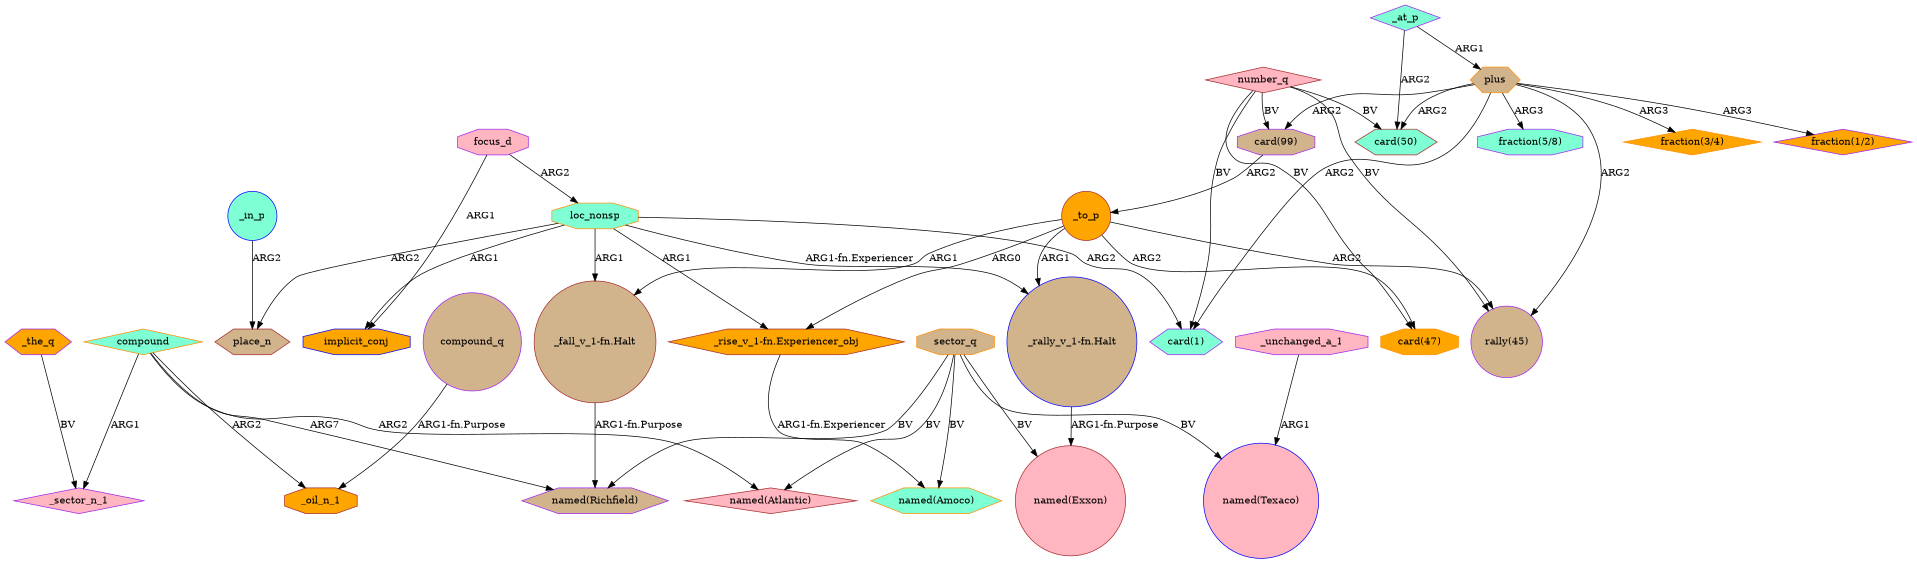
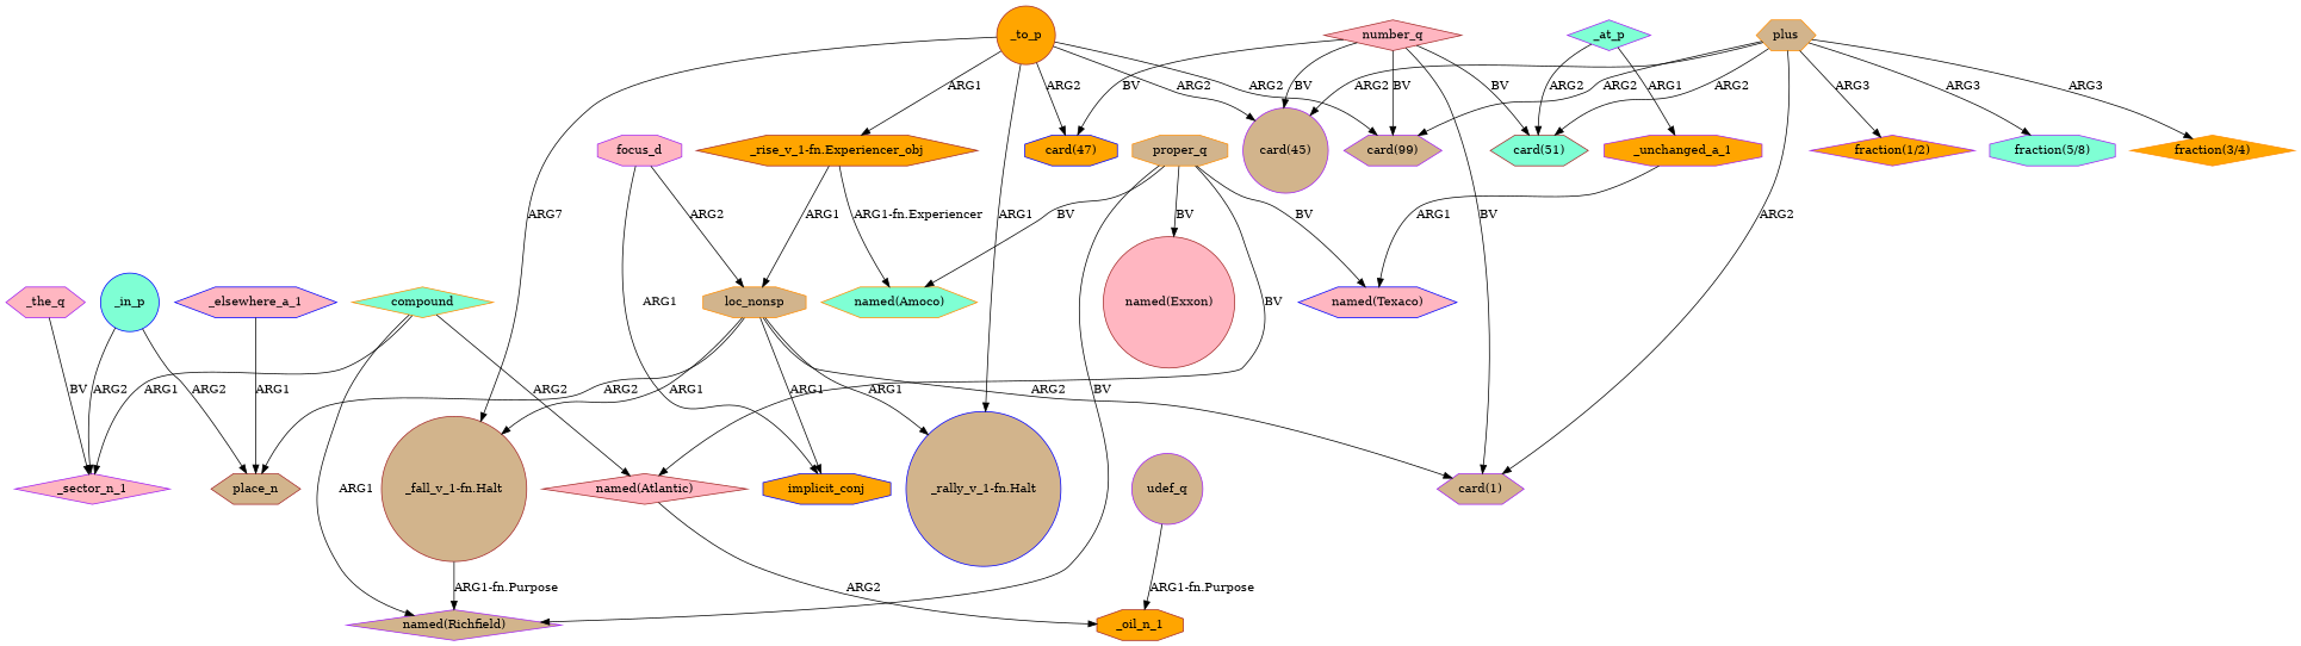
  digraph {
    fontname="DejaVu Serif"
    node [color=purple fillcolor=tan fontname="DejaVu Serif" shape=hexagon style=filled]
    edge [fontname="DejaVu Serif"]
-   _the_q [fillcolor=orange]
+   _the_q [fillcolor=lightpink]
    _sector_n_1 [fillcolor=lightpink shape=diamond]
    place_n [color=brown]
-   proper_q [color=darkorange shape=octagon label=sector_q]
+   proper_q [color=darkorange shape=octagon]
    "named(Atlantic)" [color=brown fillcolor=lightpink shape=diamond]
    "named(Amoco)" [color=darkorange fillcolor=aquamarine]
-   "named(Texaco)" [color=blue fillcolor=lightpink shape=circle]
+   "named(Texaco)" [color=blue fillcolor=lightpink]
    "named(Exxon)" [color=brown fillcolor=lightpink shape=circle]
-   "named(Richfield)"
-   loc_nonsp [color=darkorange fillcolor=aquamarine shape=octagon]
+   "named(Richfield)" [shape=diamond]
+   loc_nonsp [color=darkorange shape=octagon]
    "_rise_v_1-fn.Experiencer_obj" [color=brown fillcolor=orange]
-   "card(1)" [fillcolor=aquamarine]
+   "card(1)"
    "_rally_v_1-fn.Halt" [color=blue shape=circle]
    "_fall_v_1-fn.Halt" [color=brown shape=circle]
    implicit_conj [color=blue fillcolor=orange shape=octagon]
    number_q [color=brown fillcolor=lightpink shape=diamond]
-   "card(47)" [color=darkorange fillcolor=orange shape=octagon]
-   "card(51)" [color=brown fillcolor=aquamarine label="card(50)"]
-   "card(99)" [shape=octagon]
-   "card(45)" [shape=circle label="rally(45)"]
+   "card(47)" [color=blue fillcolor=orange shape=octagon]
+   "card(51)" [color=brown fillcolor=aquamarine]
+   "card(99)"
+   "card(45)" [shape=circle]
    _at_p [fillcolor=aquamarine shape=diamond]
-   _unchanged_a_1 [fillcolor=lightpink shape=octagon]
-   udef_q [shape=circle label=compound_q]
+   _unchanged_a_1 [fillcolor=orange shape=octagon]
+   udef_q [shape=circle]
    _oil_n_1 [color=brown fillcolor=orange shape=octagon]
    plus [color=darkorange]
    "fraction(5/8)" [fillcolor=aquamarine shape=octagon]
    "fraction(3/4)" [color=darkorange fillcolor=orange shape=diamond]
    "fraction(1/2)" [fillcolor=orange shape=diamond]
+   _elsewhere_a_1 [color=blue fillcolor=lightpink]
    _in_p [color=blue fillcolor=aquamarine shape=circle]
    focus_d [fillcolor=lightpink shape=octagon]
    _to_p [color=brown fillcolor=orange shape=circle]
    compound [color=darkorange fillcolor=aquamarine shape=diamond]
    _the_q -> _sector_n_1 [label=BV]
    proper_q -> "named(Atlantic)" [label=BV]
    proper_q -> "named(Amoco)" [label=BV]
    proper_q -> "named(Texaco)" [label=BV]
    proper_q -> "named(Exxon)" [label=BV]
    proper_q -> "named(Richfield)" [label=BV]
    loc_nonsp -> place_n [label=ARG2]
-   loc_nonsp -> "_rise_v_1-fn.Experiencer_obj" [label=ARG1]
+   "_rise_v_1-fn.Experiencer_obj" -> loc_nonsp [label=ARG1]
    loc_nonsp -> "card(1)" [label=ARG2]
-   loc_nonsp -> "_rally_v_1-fn.Halt" [label="ARG1-fn.Experiencer"]
+   loc_nonsp -> "_rally_v_1-fn.Halt" [label=ARG1]
    loc_nonsp -> "_fall_v_1-fn.Halt" [label=ARG1]
    loc_nonsp -> implicit_conj [label=ARG1]
    "_rise_v_1-fn.Experiencer_obj" -> "named(Amoco)" [label="ARG1-fn.Experiencer"]
-   "_rally_v_1-fn.Halt" -> "named(Exxon)" [label="ARG1-fn.Purpose"]
    "_fall_v_1-fn.Halt" -> "named(Richfield)" [label="ARG1-fn.Purpose"]
    number_q -> "card(1)" [label=BV]
    number_q -> "card(47)" [label=BV]
    number_q -> "card(51)" [label=BV]
    number_q -> "card(99)" [label=BV]
    number_q -> "card(45)" [label=BV]
    _at_p -> "card(51)" [label=ARG2]
-   _at_p -> plus [label=ARG1]
+   _at_p -> _unchanged_a_1 [label=ARG1]
    _unchanged_a_1 -> "named(Texaco)" [label=ARG1]
    udef_q -> _oil_n_1 [label="ARG1-fn.Purpose"]
    plus -> "card(1)" [label=ARG2]
    plus -> "card(51)" [label=ARG2]
    plus -> "card(99)" [label=ARG2]
    plus -> "card(45)" [label=ARG2]
    plus -> "fraction(5/8)" [label=ARG3]
    plus -> "fraction(3/4)" [label=ARG3]
    plus -> "fraction(1/2)" [label=ARG3]
+   _elsewhere_a_1 -> place_n [label=ARG1]
+   _in_p -> _sector_n_1 [label=ARG2]
    _in_p -> place_n [label=ARG2]
    focus_d -> loc_nonsp [label=ARG2]
    focus_d -> implicit_conj [label=ARG1]
-   _to_p -> "_rise_v_1-fn.Experiencer_obj" [label=ARG0]
+   _to_p -> "_rise_v_1-fn.Experiencer_obj" [label=ARG1]
    _to_p -> "_rally_v_1-fn.Halt" [label=ARG1]
-   _to_p -> "_fall_v_1-fn.Halt" [label=ARG1]
+   _to_p -> "_fall_v_1-fn.Halt" [label=ARG7]
    _to_p -> "card(47)" [label=ARG2]
-   "card(99)" -> _to_p [label=ARG2]
+   _to_p -> "card(99)" [label=ARG2]
    _to_p -> "card(45)" [label=ARG2]
    compound -> _sector_n_1 [label=ARG1]
    compound -> "named(Atlantic)" [label=ARG2]
-   compound -> "named(Richfield)" [label=ARG7]
-   compound -> _oil_n_1 [label=ARG2]
+   compound -> "named(Richfield)" [label=ARG1]
+   "named(Atlantic)" -> _oil_n_1 [label=ARG2]
  }
